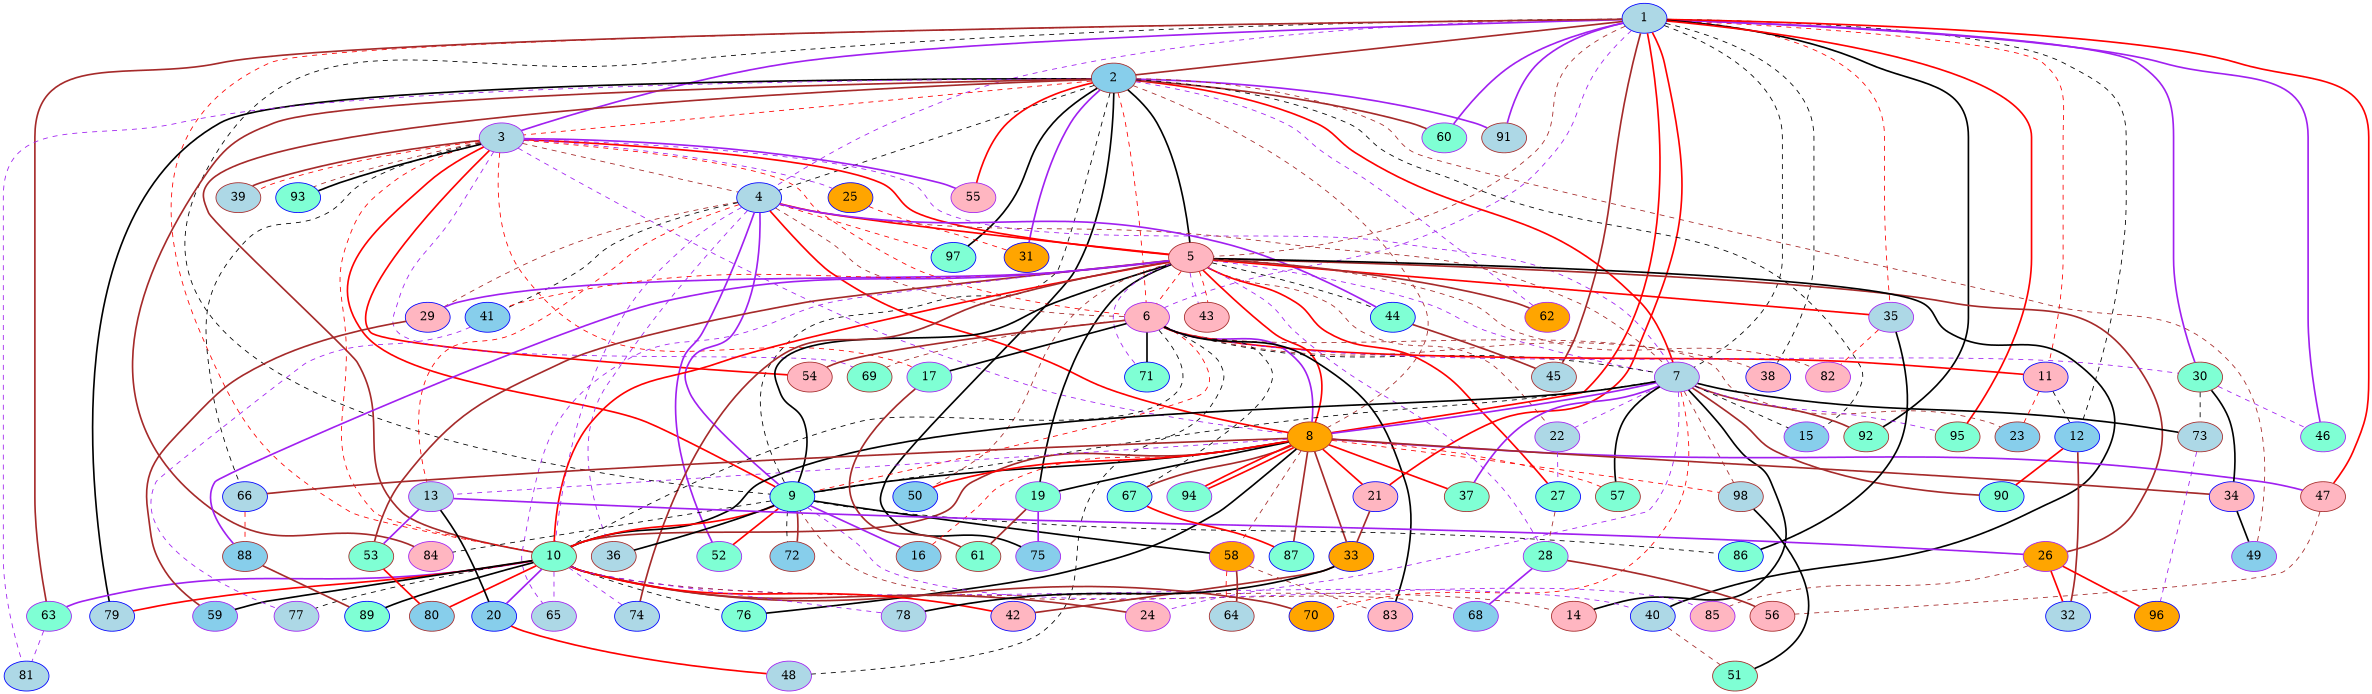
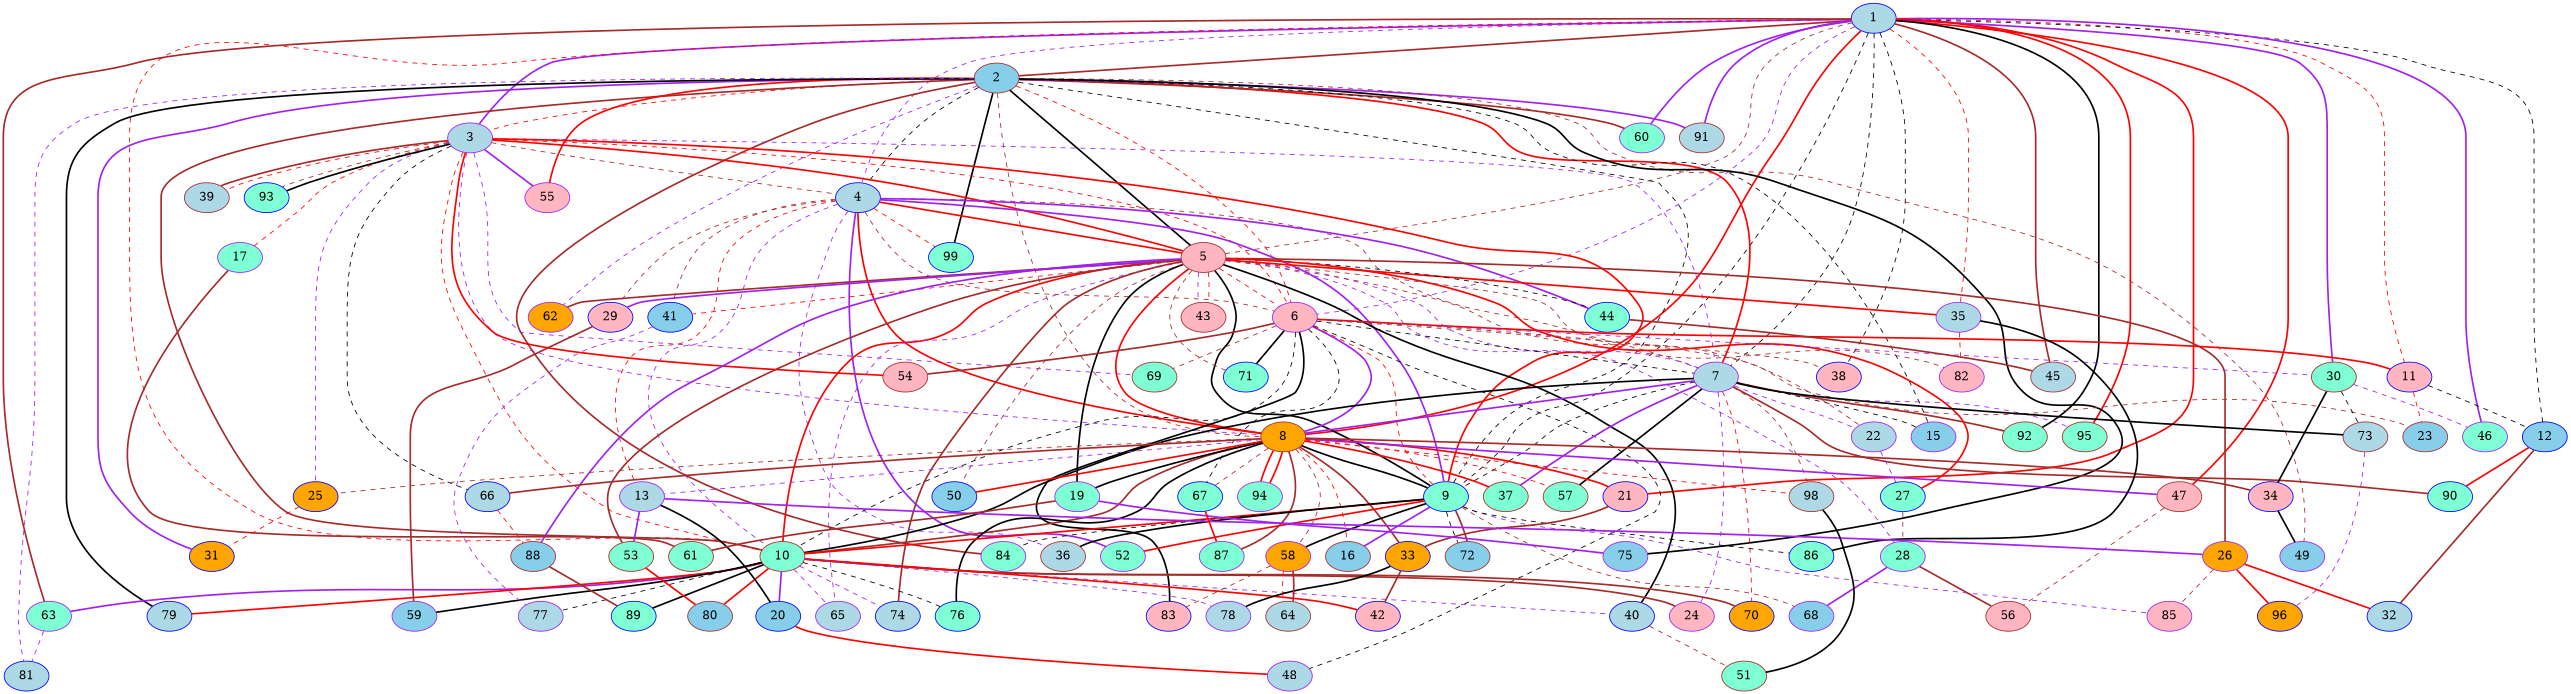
  graph {
    node [color=blue fillcolor=aquamarine style=filled]
    edge [color=brown style=bold]
    1 [fillcolor=lightblue]
    2 [color=brown fillcolor=skyblue]
    3 [color=purple fillcolor=lightblue]
    4 [fillcolor=lightblue]
    5 [color=brown fillcolor=lightpink]
    6 [color=purple fillcolor=lightpink]
    7 [color=purple fillcolor=lightblue]
    8 [color=brown fillcolor=orange]
    9
    10 [color=brown]
    11 [fillcolor=lightpink]
    12 [fillcolor=skyblue]
    21 [fillcolor=lightpink]
    30 [color=brown]
    35 [color=purple fillcolor=lightblue]
    38 [fillcolor=lightpink]
    45 [color=brown fillcolor=lightblue]
    46 [color=purple]
    47 [color=brown fillcolor=lightpink]
    60 [color=purple]
    63 [color=purple]
    91 [color=brown fillcolor=lightblue]
    92 [color=brown]
    95 [color=brown]
    15 [color=purple fillcolor=skyblue]
    31 [fillcolor=orange]
    49 [color=purple fillcolor=skyblue]
    55 [color=purple fillcolor=lightpink]
    62 [color=purple fillcolor=orange]
    75 [color=purple fillcolor=skyblue]
    79 [fillcolor=lightblue]
    81 [fillcolor=lightblue]
-   84 [color=purple fillcolor=lightpink]
-   97
+   84 [color=purple]
+   97 [label=99]
    17 [color=purple]
    25 [fillcolor=orange]
    39 [color=brown fillcolor=lightblue]
    54 [color=brown fillcolor=lightpink]
    66 [fillcolor=lightblue]
    69 [color=brown]
    93
    13 [color=purple fillcolor=lightblue]
    29 [fillcolor=lightpink]
    36 [color=brown fillcolor=lightblue]
    41 [fillcolor=skyblue]
    44
    52 [color=purple]
    19 [color=purple]
    22 [color=purple fillcolor=lightblue]
    26 [color=purple fillcolor=orange]
    27
    28 [color=purple]
    40 [fillcolor=lightblue]
    43 [color=brown fillcolor=lightpink]
    50 [fillcolor=skyblue]
    53 [color=brown]
    65 [color=purple fillcolor=lightblue]
    71
    74 [fillcolor=lightblue]
    82 [color=purple fillcolor=lightpink]
    88 [color=brown fillcolor=skyblue]
    23 [color=brown fillcolor=skyblue]
    48 [color=purple fillcolor=lightblue]
    67
    83 [fillcolor=lightpink]
-   14 [color=brown fillcolor=lightpink]
    n67 [color=brown fillcolor=lightblue label=98]
    24 [color=purple fillcolor=lightpink]
    37 [color=brown]
    57 [color=brown]
    70 [fillcolor=orange]
    73 [color=brown fillcolor=lightblue]
    90
    16 [color=brown fillcolor=skyblue]
    33 [fillcolor=orange]
    34 [fillcolor=lightpink]
    58 [color=purple fillcolor=orange]
    76
-   87
+   87 [color=purple]
    94 [color=purple]
    68 [color=purple fillcolor=skyblue]
    72 [color=brown fillcolor=skyblue]
    85 [color=purple fillcolor=lightpink]
    86
    20 [fillcolor=skyblue]
    42 [fillcolor=lightpink]
    59 [color=purple fillcolor=skyblue]
    77 [color=purple fillcolor=lightblue]
    78 [color=purple fillcolor=lightblue]
    80 [color=brown fillcolor=skyblue]
    89
    32 [fillcolor=lightblue]
    56 [color=brown fillcolor=lightpink]
    61 [color=brown]
    96 [fillcolor=orange]
    51 [color=brown]
    64 [color=brown fillcolor=lightblue]
    1 -- 2
    1 -- 3 [color=purple]
    1 -- 4 [color=purple style=dashed]
    1 -- 5 [style=dashed]
    1 -- 6 [color=purple style=dashed]
    1 -- 7 [color=black style=dashed]
    1 -- 8 [color=red]
    1 -- 9 [color=black style=dashed]
    1 -- 10 [color=red style=dashed]
    1 -- 11 [color=red style=dashed]
    1 -- 12 [color=black style=dashed]
    1 -- 21 [color=red]
    1 -- 30 [color=purple]
    1 -- 35 [color=red style=dashed]
    1 -- 38 [color=black style=dashed]
    1 -- 45
    1 -- 46 [color=purple]
    1 -- 47 [color=red]
    1 -- 60 [color=purple]
    1 -- 63
    1 -- 91 [color=purple]
    1 -- 92 [color=black]
    1 -- 95 [color=red]
    2 -- 3 [color=red style=dashed]
    2 -- 4 [color=black style=dashed]
    2 -- 5 [color=black]
    2 -- 6 [color=red style=dashed]
    2 -- 7 [color=red]
    2 -- 8 [style=dashed]
    2 -- 9 [color=black style=dashed]
    2 -- 10
    2 -- 60
    2 -- 91 [color=purple]
    2 -- 15 [color=black style=dashed]
    2 -- 31 [color=purple]
    2 -- 49 [style=dashed]
    2 -- 55 [color=red]
    2 -- 62 [color=purple style=dashed]
    2 -- 75 [color=black]
    2 -- 79 [color=black]
    2 -- 81 [color=purple style=dashed]
    2 -- 84
    2 -- 97 [color=black]
    3 -- 4 [style=dashed]
    3 -- 5 [color=red]
    3 -- 6 [color=red style=dashed]
    3 -- 7 [color=purple style=dashed]
    3 -- 8 [color=purple style=dashed]
    3 -- 9 [color=red]
    3 -- 10 [color=red style=dashed]
    3 -- 55 [color=purple]
    3 -- 17 [color=red style=dashed]
    3 -- 25 [color=purple style=dashed]
    3 -- 39
    3 -- 39 [color=red style=dashed]
    3 -- 54 [color=red]
    3 -- 66 [color=black style=dashed]
    3 -- 69 [color=purple style=dashed]
    3 -- 93 [style=dashed]
    3 -- 93 [color=black]
    4 -- 5 [color=red]
    4 -- 6 [style=dashed]
    4 -- 7 [style=dashed]
    4 -- 8 [color=red]
    4 -- 9 [color=purple]
    4 -- 10 [color=purple style=dashed]
    4 -- 97 [color=red style=dashed]
    4 -- 13 [color=red style=dashed]
    4 -- 29 [style=dashed]
    4 -- 36 [color=purple style=dashed]
-   4 -- 41 [color=black style=dashed]
+   4 -- 41 [style=dashed]
    4 -- 44 [color=purple]
    4 -- 52 [color=purple]
    5 -- 6 [color=red style=dashed]
    5 -- 7 [color=purple style=dashed]
    5 -- 8 [color=red]
    5 -- 9 [color=black]
    5 -- 10 [color=red]
    5 -- 35 [color=red]
    5 -- 62
    5 -- 29 [color=purple]
    5 -- 41 [color=red style=dashed]
    5 -- 44 [color=black style=dashed]
    5 -- 19 [color=black]
    5 -- 22 [style=dashed]
    5 -- 26
    5 -- 27 [color=red]
    5 -- 28 [color=purple style=dashed]
    5 -- 40 [color=black]
    5 -- 43 [color=purple style=dashed]
    5 -- 43 [color=red style=dashed]
    5 -- 50 [style=dashed]
    5 -- 53
    5 -- 65 [color=purple style=dashed]
-   5 -- 71 [color=purple style=dashed]
+   5 -- 71 [style=dashed]
    5 -- 74
    5 -- 82 [style=dashed]
    5 -- 88 [color=purple]
    6 -- 7 [color=black style=dashed]
    6 -- 8 [color=purple]
    6 -- 9 [color=red style=dashed]
    6 -- 10 [color=black style=dashed]
    6 -- 11 [color=red]
    6 -- 30 [color=purple style=dashed]
    6 -- 38 [style=dashed]
-   6 -- 17 [color=black]
    6 -- 54
    6 -- 69 [style=dashed]
    6 -- 71 [color=black]
    6 -- 23 [style=dashed]
    6 -- 48 [color=black style=dashed]
    6 -- 67 [color=black style=dashed]
    6 -- 83 [color=black]
    7 -- 8 [color=purple]
    7 -- 9 [color=black style=dashed]
    7 -- 10 [color=black]
    7 -- 92
    7 -- 95 [color=purple style=dashed]
    7 -- 15 [color=black style=dashed]
    7 -- 22 [color=purple style=dashed]
-   7 -- 14 [color=black]
    7 -- n67 [style=dashed]
    7 -- 24 [color=purple style=dashed]
    7 -- 37 [color=purple]
    7 -- 57 [color=black]
    7 -- 70 [color=red style=dashed]
    7 -- 73 [color=black]
    7 -- 90
    8 -- 9 [color=black]
    8 -- 10
    8 -- 21 [color=red]
    8 -- 47 [color=purple]
+   8 -- 25 [style=dashed]
    8 -- 66
    8 -- 13 [color=purple style=dashed]
    8 -- 19 [color=black]
    8 -- 50 [color=red]
-   8 -- 67
+   8 -- 67 [style=dashed]
    8 -- n67 [color=red style=dashed]
    8 -- 37 [color=red]
    8 -- 57 [color=red style=dashed]
    8 -- 16 [color=red style=dashed]
    8 -- 33
    8 -- 34
    8 -- 58 [style=dashed]
    8 -- 76 [color=black]
    8 -- 87
    8 -- 94 [color=red]
    8 -- 94 [color=red]
    9 -- 10 [color=red]
    9 -- 84 [color=black style=dashed]
    9 -- 36 [color=black]
    9 -- 52 [color=red]
    9 -- 16 [color=purple]
    9 -- 58 [color=black]
    9 -- 68 [style=dashed]
    9 -- 72 [color=black style=dashed]
    9 -- 72
    9 -- 85 [color=purple style=dashed]
    9 -- 86 [color=black style=dashed]
    10 -- 63 [color=purple]
    10 -- 79 [color=red]
    10 -- 40 [color=purple style=dashed]
    10 -- 65 [color=purple style=dashed]
    10 -- 74 [color=purple style=dashed]
-   10 -- 14 [style=dashed]
    10 -- 24
    10 -- 70
    10 -- 76 [color=black style=dashed]
    10 -- 20 [color=purple]
    10 -- 42 [color=red]
    10 -- 59 [color=black]
    10 -- 77 [color=black style=dashed]
    10 -- 78 [color=purple style=dashed]
    10 -- 80 [color=red]
    10 -- 89 [color=black]
    11 -- 12 [color=black style=dashed]
    11 -- 23 [color=red style=dashed]
    12 -- 90 [color=red]
    12 -- 32
    21 -- 33
    30 -- 46 [color=purple style=dashed]
    30 -- 73 [color=black style=dashed]
    30 -- 34 [color=black]
    35 -- 82 [color=red style=dashed]
    35 -- 86 [color=black]
    47 -- 56 [style=dashed]
    63 -- 81 [color=purple style=dashed]
    17 -- 61
    25 -- 31 [color=red style=dashed]
    66 -- 88 [color=red style=dashed]
    13 -- 26 [color=purple]
    13 -- 53 [color=purple]
    13 -- 20 [color=black]
    29 -- 59
    41 -- 77 [color=purple style=dashed]
    44 -- 45
    19 -- 75 [color=purple]
    19 -- 61
    22 -- 27 [color=purple style=dashed]
    26 -- 85 [style=dashed]
    26 -- 32 [color=red]
    26 -- 96 [color=red]
    27 -- 28 [style=dashed]
    28 -- 68 [color=purple]
    28 -- 56
    40 -- 51 [style=dashed]
    53 -- 80 [color=red]
    88 -- 89
    67 -- 87 [color=red]
    n67 -- 51 [color=black]
    73 -- 96 [color=purple style=dashed]
    33 -- 42
    33 -- 78 [color=black]
    34 -- 49 [color=black]
    58 -- 83 [style=dashed]
    58 -- 64 [color=red style=dashed]
    58 -- 64
    20 -- 48 [color=red]
  }
